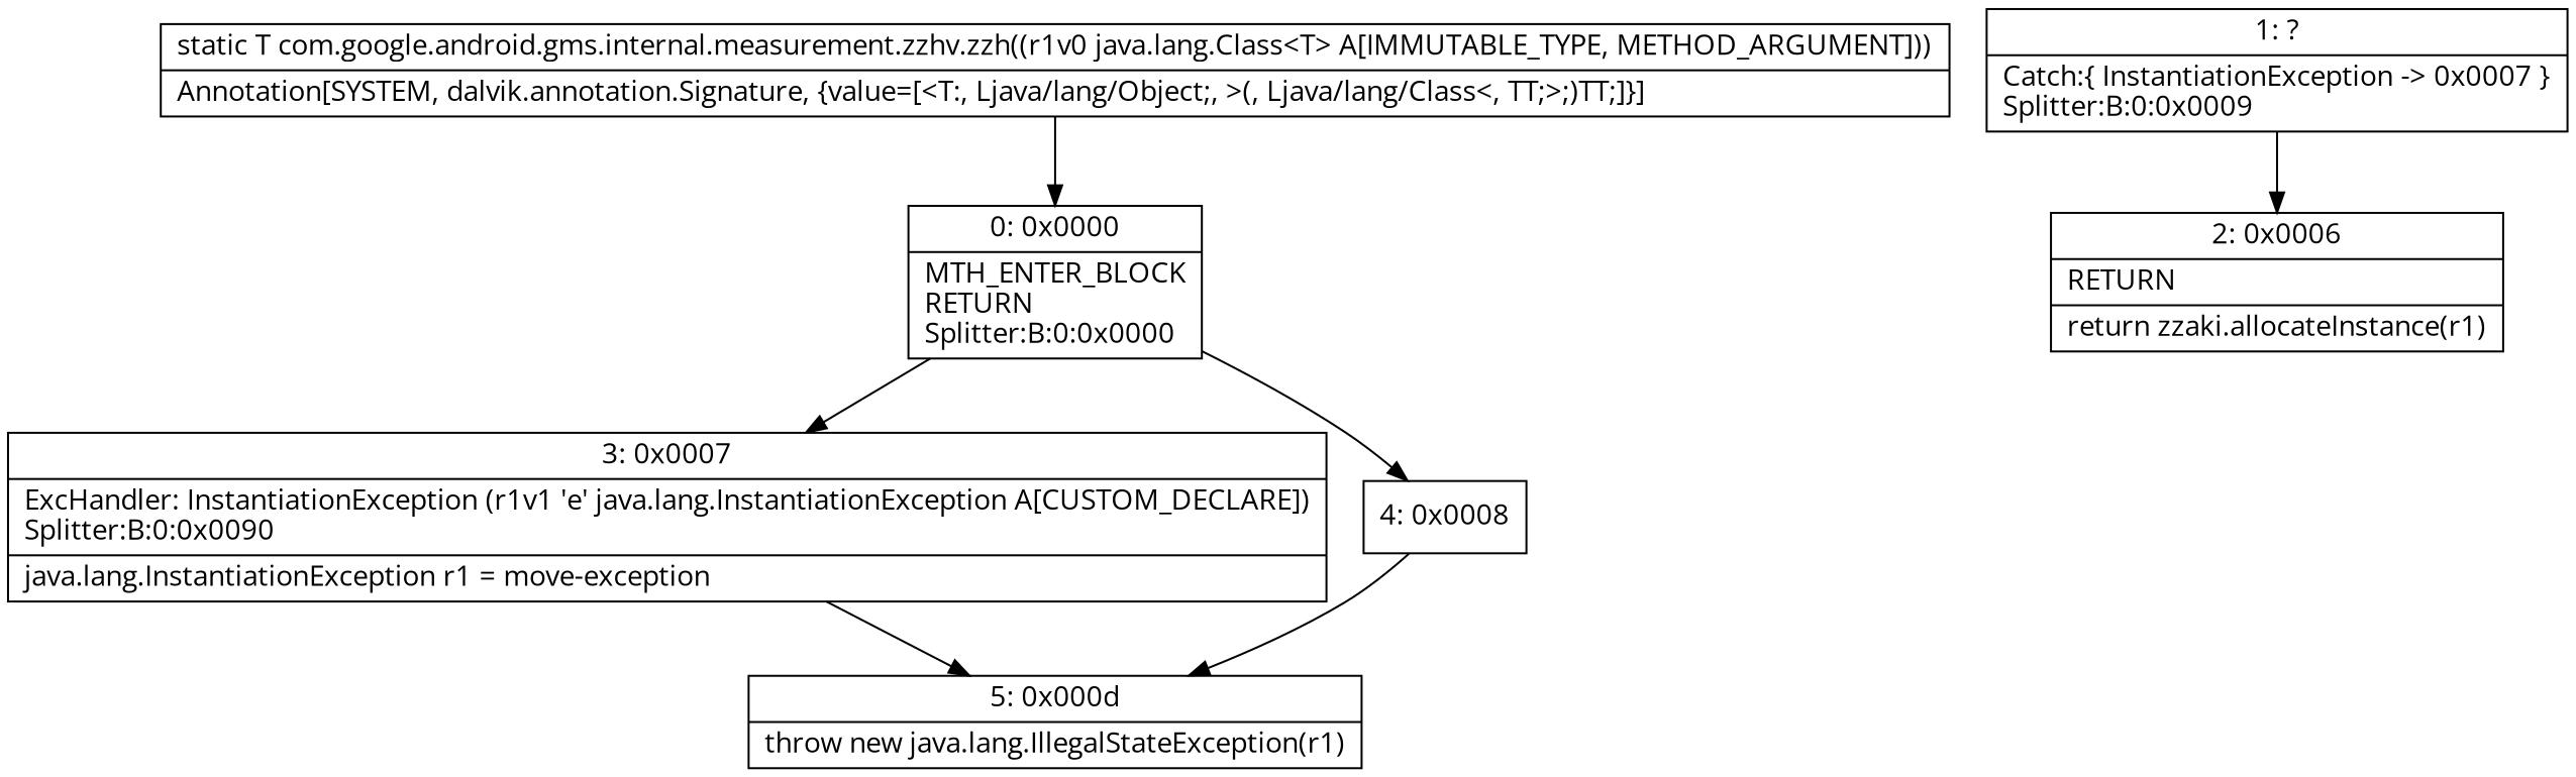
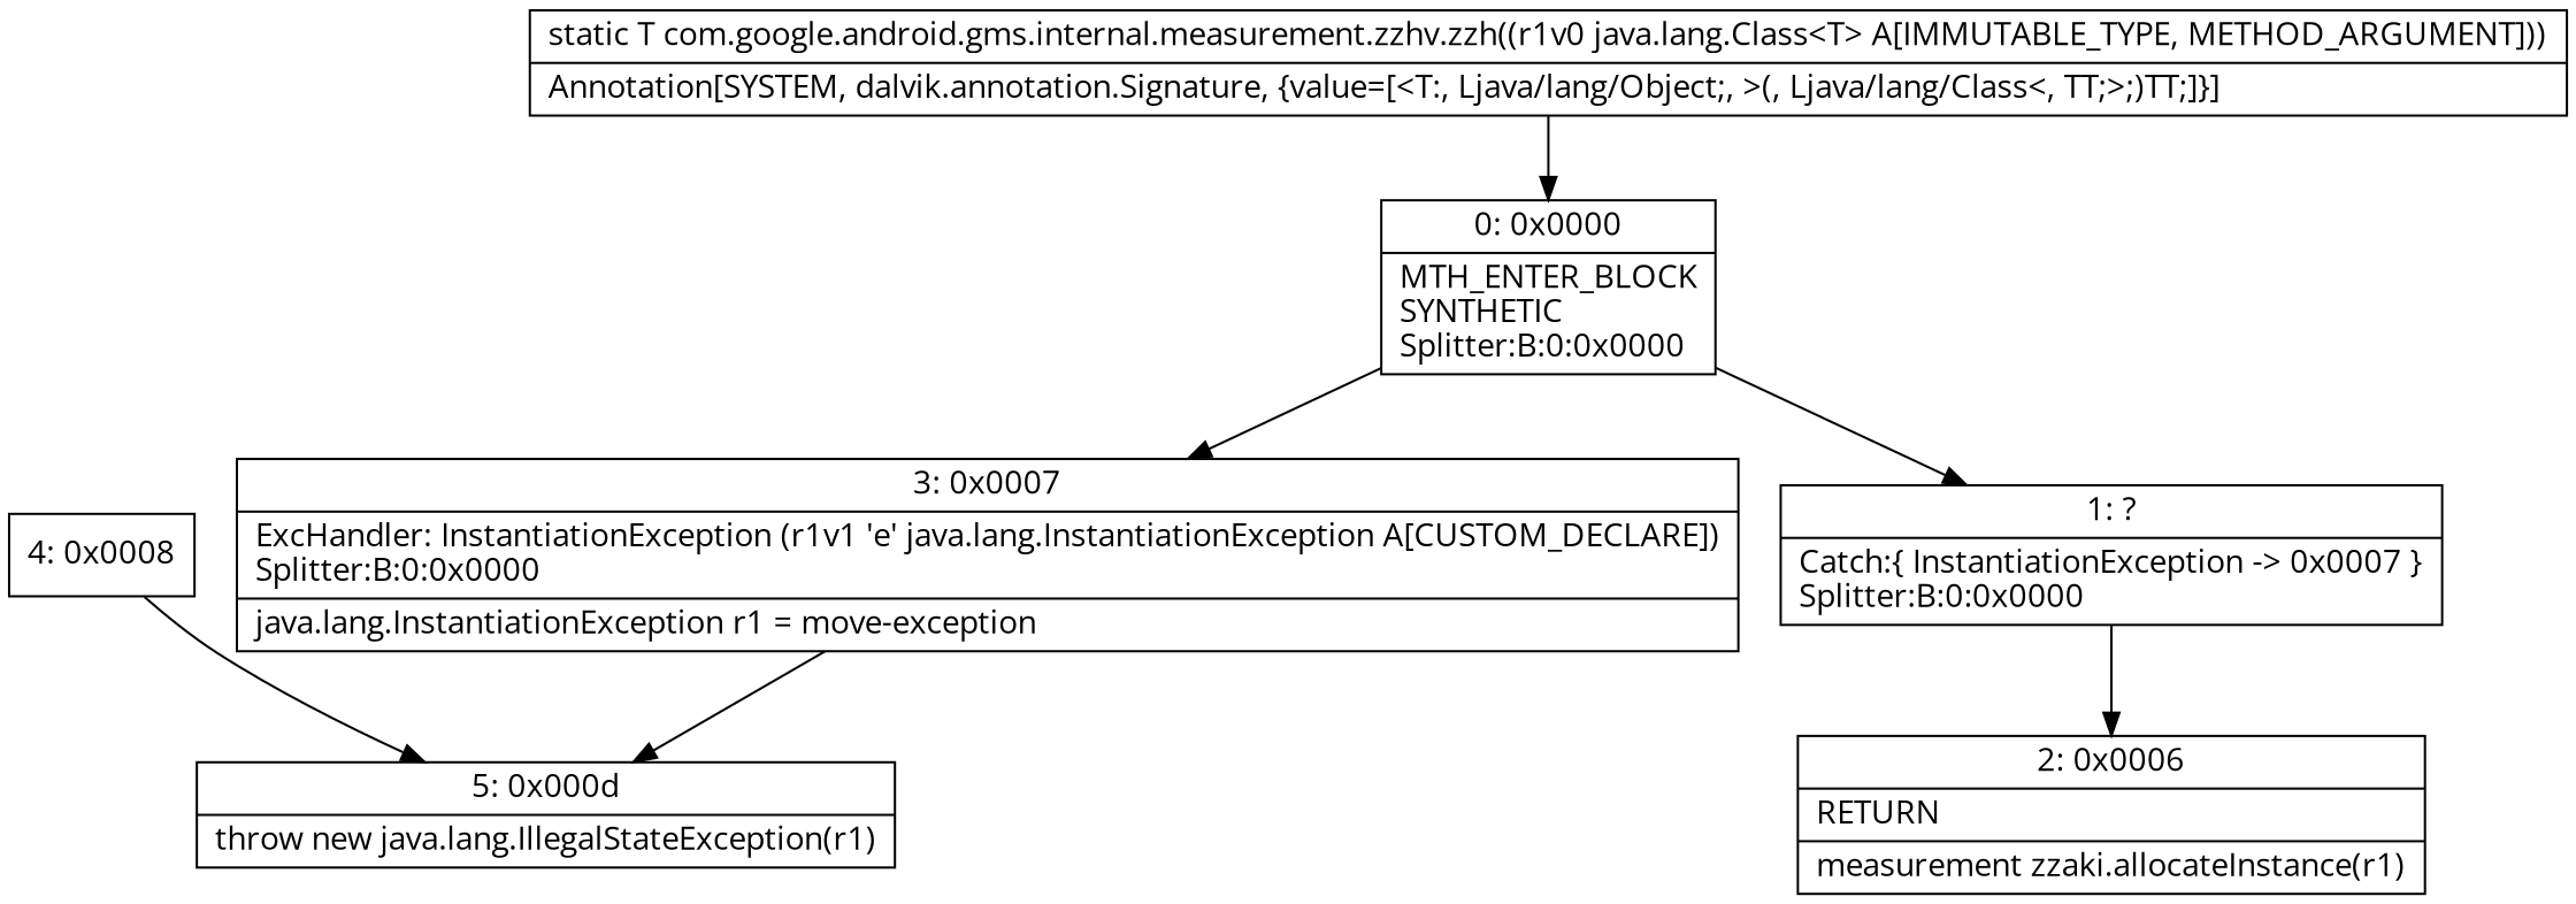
  digraph {
    fontname="Open Sans"
    node [fontname="Open Sans" shape=record]
    edge [fontname="Open Sans"]
-   n1 [label="{0\:\ 0x0000|MTH_ENTER_BLOCK\lRETURN\lSplitter:B:0:0x0000\l}"]
-   n2 [label="{1\:\ ?|Catch:\{ InstantiationException \-\> 0x0007 \}\lSplitter:B:0:0x0009\l}"]
-   n3 [label="{3\:\ 0x0007|ExcHandler: InstantiationException (r1v1 'e' java.lang.InstantiationException A[CUSTOM_DECLARE])\lSplitter:B:0:0x0090\l|java.lang.InstantiationException r1 = move\-exception\l}"]
-   n4 [label="{2\:\ 0x0006|RETURN\l|return zzaki.allocateInstance(r1)\l}"]
+   n1 [label="{0\:\ 0x0000|MTH_ENTER_BLOCK\lSYNTHETIC\lSplitter:B:0:0x0000\l}"]
+   n2 [label="{1\:\ ?|Catch:\{ InstantiationException \-\> 0x0007 \}\lSplitter:B:0:0x0000\l}"]
+   n3 [label="{3\:\ 0x0007|ExcHandler: InstantiationException (r1v1 'e' java.lang.InstantiationException A[CUSTOM_DECLARE])\lSplitter:B:0:0x0000\l|java.lang.InstantiationException r1 = move\-exception\l}"]
+   n4 [label="{2\:\ 0x0006|RETURN\l|measurement zzaki.allocateInstance(r1)\l}"]
    n5 [label="{5\:\ 0x000d|throw new java.lang.IllegalStateException(r1)\l}"]
    n6 [label="{4\:\ 0x0008}"]
    n7 [label="{static T com.google.android.gms.internal.measurement.zzhv.zzh((r1v0 java.lang.Class\<T\> A[IMMUTABLE_TYPE, METHOD_ARGUMENT]))  | Annotation[SYSTEM, dalvik.annotation.Signature, \{value=[\<T:, Ljava\/lang\/Object;, \>(, Ljava\/lang\/Class\<, TT;\>;)TT;]\}]\l}"]
-   n1 -> n6
+   n1 -> n2
    n1 -> n3
    n2 -> n4
    n3 -> n5
    n6 -> n5
    n7 -> n1
  }
